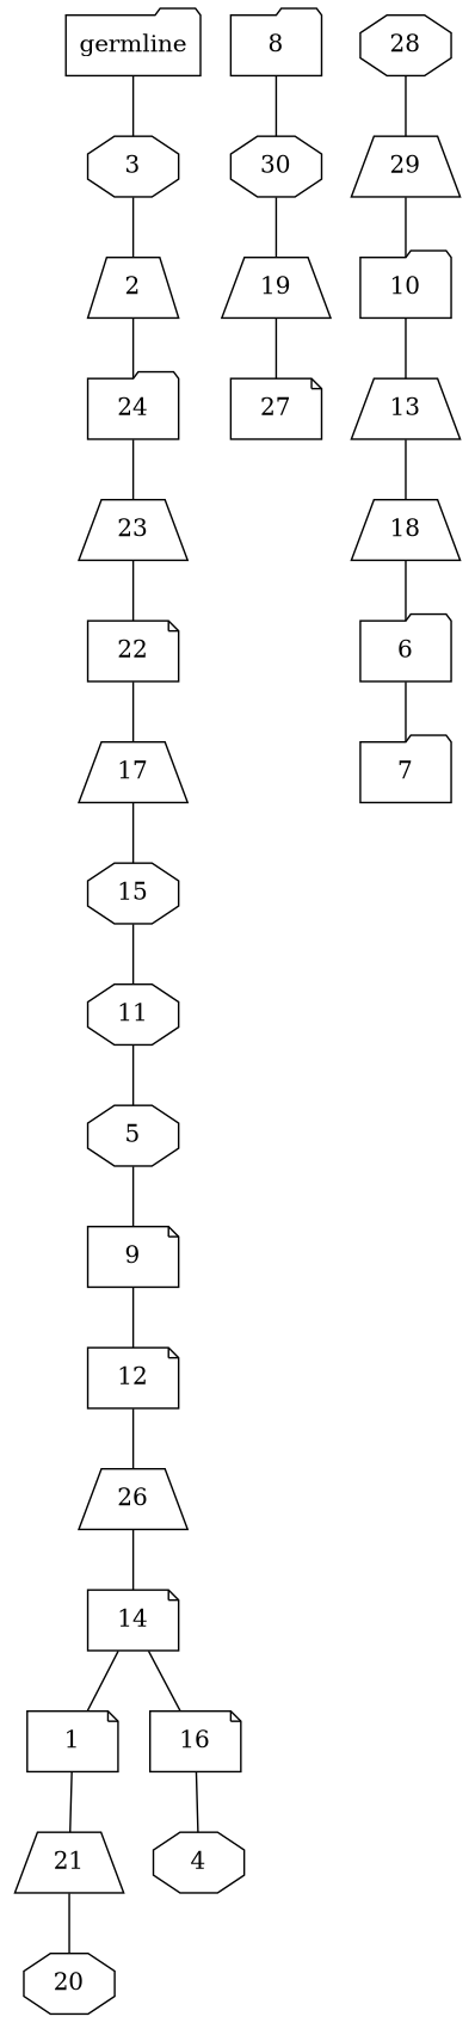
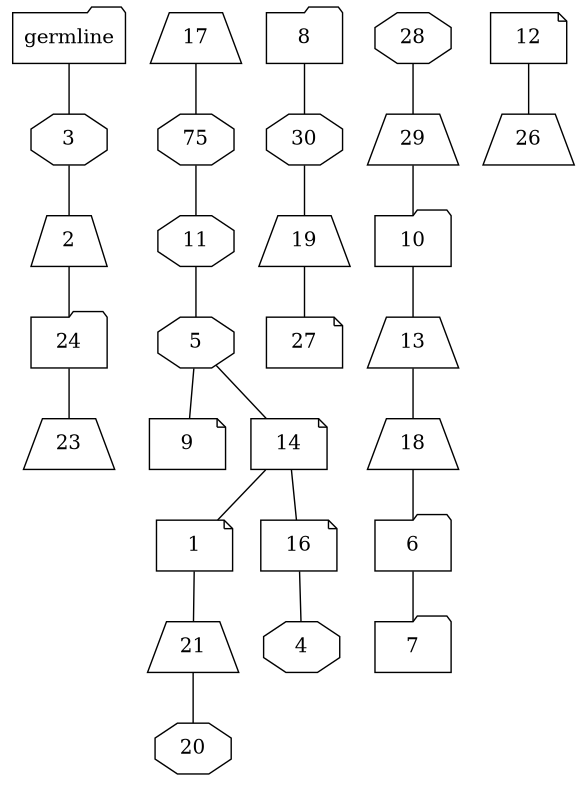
  graph {
    rankdir=UD
    splines=line
    node [shape=trapezium]
    n1 [label=germline shape=folder]
    n2 [label=3 shape=octagon]
    n3 [label=2]
    n4 [label=24 shape=folder]
    n5 [label=23]
-   n6 [label=22 shape=note]
    n7 [label=17]
-   n8 [label=15 shape=octagon]
+   n8 [label=75 shape=octagon]
    n9 [label=11 shape=octagon]
    n10 [label=5 shape=octagon]
    n11 [label=8 shape=folder]
    n12 [label=30 shape=octagon]
    n13 [label=9 shape=note]
    n14 [label=19]
    n15 [label=27 shape=note]
    n16 [label=28 shape=octagon]
    n17 [label=29]
    n18 [label=10 shape=folder]
    n19 [label=13]
    n20 [label=18]
    n21 [label=6 shape=folder]
    n22 [label=7 shape=folder]
    n23 [label=12 shape=note]
    n24 [label=26]
    n25 [label=14 shape=note]
    n26 [label=1 shape=note]
    n27 [label=16 shape=note]
    n28 [label=21]
    n29 [label=4 shape=octagon]
    n30 [label=20 shape=octagon]
    n1 -- n2
    n2 -- n3
    n3 -- n4
    n4 -- n5
-   n5 -- n6
-   n6 -- n7
    n7 -- n8
    n8 -- n9
    n9 -- n10
    n10 -- n13
    n11 -- n12
    n12 -- n14
-   n13 -- n23
    n14 -- n15
    n16 -- n17
    n17 -- n18
    n18 -- n19
    n19 -- n20
    n20 -- n21
    n21 -- n22
    n23 -- n24
-   n24 -- n25
+   n10 -- n25
    n25 -- n26
    n25 -- n27
    n26 -- n28
    n27 -- n29
    n28 -- n30
  }
